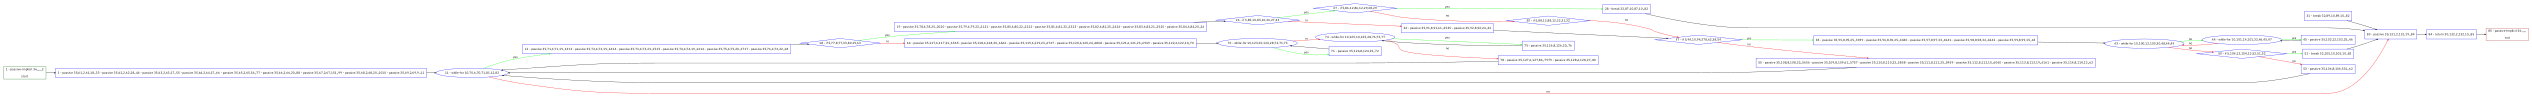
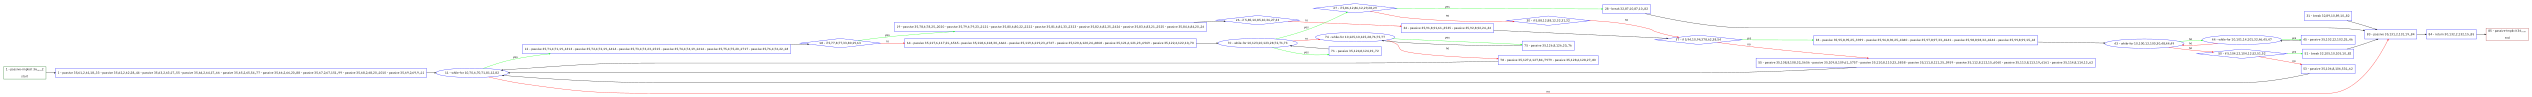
  digraph {
    bgcolor=white
    compound=true
    fillcolor="#FFFFCC"
    fontname="IBM Plex Sans"
    fontsize=12
    pack=true
    packmode=clust
    rankdir=LR
    style="rounded,filled"
    node [color="#0000ff" compound=true fillcolor="#ffffff" fixedsize=false fontname="IBM Plex Sans" fontsize=12 node_initialized=no shape=box style=filled]
    edge [arrowhead=normal arrowsize=0.5 arrowtail=none color="#000000" compound=true dir=forward fontcolor=black fontname="IBM Plex Sans" fontsize=12]
    n1 [label="2 - passive 35,61,2,61,18,,33 - passive 35,62,2,62,28,,44 - passive 35,63,2,63,17,,55 - passive 35,64,2,64,17,,66 - passive 35,65,2,65,54,,77 - passive 35,66,2,66,20,,88 - passive 35,67,2,67,151,,99 - passive 35,68,2,68,20,,1010 - passive 35,69,2,69,9,,11"]
    n2 [label="11 - while-for 10,70,6,70,71,81,12,82" shape=oval]
    n3 [label="12 - passive 35,71,4,71,19,,1313 - passive 35,72,4,72,19,,1414 - passive 35,73,4,73,23,,1515 - passive 35,74,4,74,19,,1616 - passive 35,75,4,75,20,,1717 - passive 35,76,4,76,22,,18"]
    n4 [label="83 - passive 35,131,2,131,19,,84"]
    n5 [color="#006400" label="1 - passive-implicit 36,,,,,,2\n\nstart"]
    n6 [label="18 - if 5,77,8,77,33,80,19,63" shape=diamond]
    n7 [label="84 - return 30,132,2,132,15,,85"]
    n8 [label="19 - passive 35,78,6,78,25,,2020 - passive 35,79,6,79,23,,2121 - passive 35,80,6,80,22,,2222 - passive 35,81,6,81,33,,2323 - passive 35,82,6,82,25,,2424 - passive 35,83,6,83,21,,2525 - passive 35,84,6,84,20,,26"]
    n9 [label="64 - passive 35,117,6,117,21,,6565 - passive 35,118,6,118,30,,6666 - passive 35,119,6,119,23,,6767 - passive 35,120,6,120,24,,6868 - passive 35,121,6,121,23,,6969 - passive 35,122,6,122,10,,70"]
    n10 [color="#a52a2a" label="85 - passive-implicit 36,,,,,,\n\nend"]
    n11 [label="26 - if 5,85,10,85,10,36,27,33" shape=diamond]
    n12 [label="70 - while-for 10,123,10,123,28,72,71,73" shape=oval]
    n13 [label="27 - if 5,86,12,86,12,29,28,29" shape=diamond]
    n14 [label="34 - passive 35,91,8,91,61,,3535 - passive 35,92,8,92,24,,36"]
    n15 [label="71 - passive 35,124,8,124,19,,72"]
    n16 [label="74 - while-for 10,125,10,125,28,76,75,77" shape=oval]
    n17 [label="28 - break 32,87,10,87,10,,82"]
    n18 [label="30 - if 5,88,12,88,12,32,31,32" shape=diamond]
    n19 [label="37 - if 5,94,10,94,378,62,38,54" shape=diamond]
    n20 [label="38 - passive 35,95,8,95,25,,3939 - passive 35,96,8,96,25,,4040 - passive 35,97,8,97,33,,4141 - passive 35,98,8,98,32,,4242 - passive 35,99,8,99,15,,43"]
    n21 [label="55 - passive 35,108,8,108,32,,5656 - passive 35,109,8,109,61,,5757 - passive 35,110,8,110,23,,5858 - passive 35,111,8,111,25,,5959 - passive 35,112,8,112,15,,6060 - passive 35,113,8,113,19,,6161 - passive 35,114,8,114,13,,62"]
    n22 [label="31 - break 32,89,10,89,10,,82"]
    n23 [label="43 - while-for 10,100,12,100,30,48,44,49" shape=oval]
    n24 [label="44 - while-for 10,101,14,101,32,46,45,47" shape=oval]
    n25 [label="50 - if 5,104,12,104,12,52,51,52" shape=diamond]
    n26 [label="45 - passive 35,102,12,102,25,,46"]
    n27 [label="51 - break 32,105,10,105,10,,82"]
    n28 [label="53 - passive 35,106,8,106,531,,62"]
    n29 [label="75 - passive 35,126,8,126,20,,76"]
    n30 [label="78 - passive 35,127,6,127,84,,7979 - passive 35,128,6,128,27,,80"]
    n1 -> n2
    n2 -> n3 [color="#00ff00" label=yes]
    n2 -> n4 [color="#ff0000" label=no]
    n3 -> n6
    n4 -> n7
    n5 -> n1
    n6 -> n8 [color="#00ff00" label=yes]
    n6 -> n9 [color="#ff0000" label=no]
    n7 -> n10
    n8 -> n11
    n9 -> n12
-   n11 -> n13 [color="#00ff00" label=yes]
+   n12 -> n13 [color="#00ff00" label=yes]
    n11 -> n14 [color="#ff0000" label=no]
    n12 -> n15 [color="#00ff00" label=yes]
    n12 -> n16 [color="#ff0000" label=no]
    n13 -> n17 [color="#00ff00" label=yes]
    n13 -> n18 [color="#ff0000" label=no]
    n14 -> n19
    n15 -> n12
    n16 -> n29 [color="#00ff00" label=yes]
    n16 -> n30 [color="#ff0000" label=no]
    n17 -> n4
    n18 -> n19 [color="#ff0000" label=no]
    n19 -> n20 [color="#00ff00" label=yes]
    n19 -> n21 [color="#ff0000" label=no]
    n20 -> n23
    n21 -> n2
    n22 -> n4
    n23 -> n24 [color="#00ff00" label=no]
    n23 -> n25 [color="#ff0000" label=no]
    n24 -> n23 [color="#ff0000" label=no]
    n24 -> n26 [color="#00ff00" label=yes]
    n25 -> n27 [color="#00ff00" label=yes]
    n25 -> n28 [color="#ff0000" label=no]
    n26 -> n24
    n27 -> n4
    n28 -> n2
    n29 -> n16
    n30 -> n2
  }
